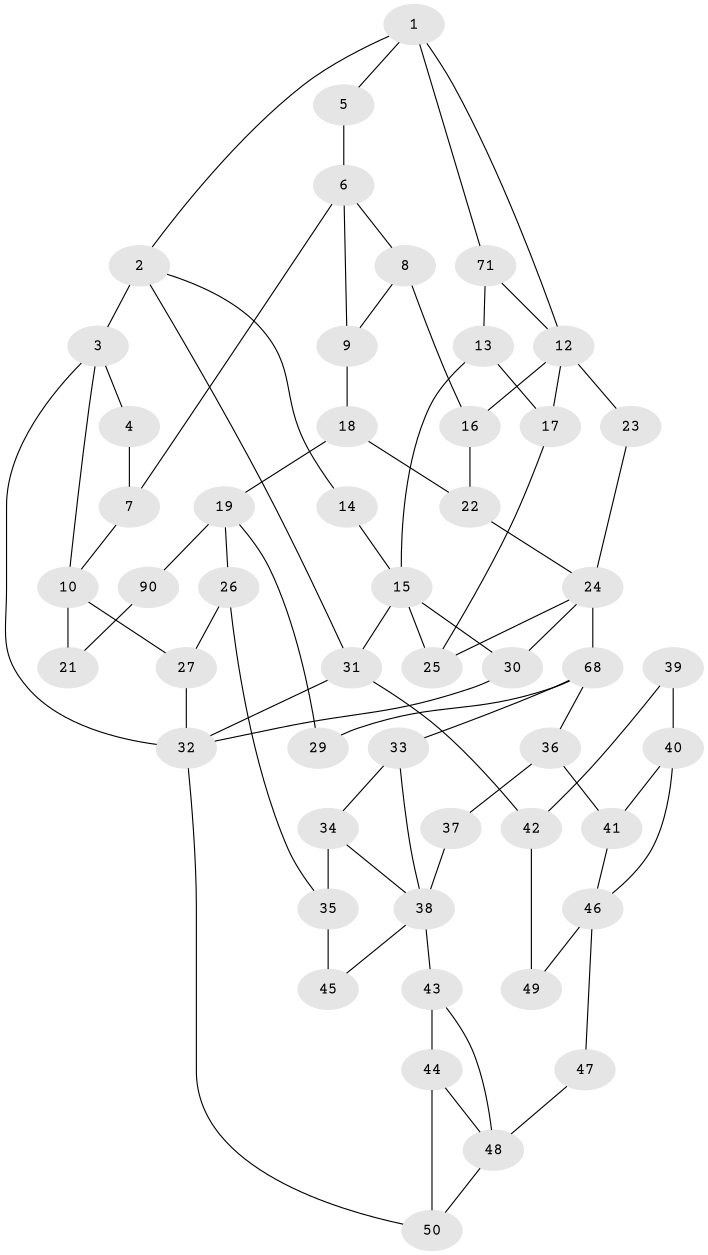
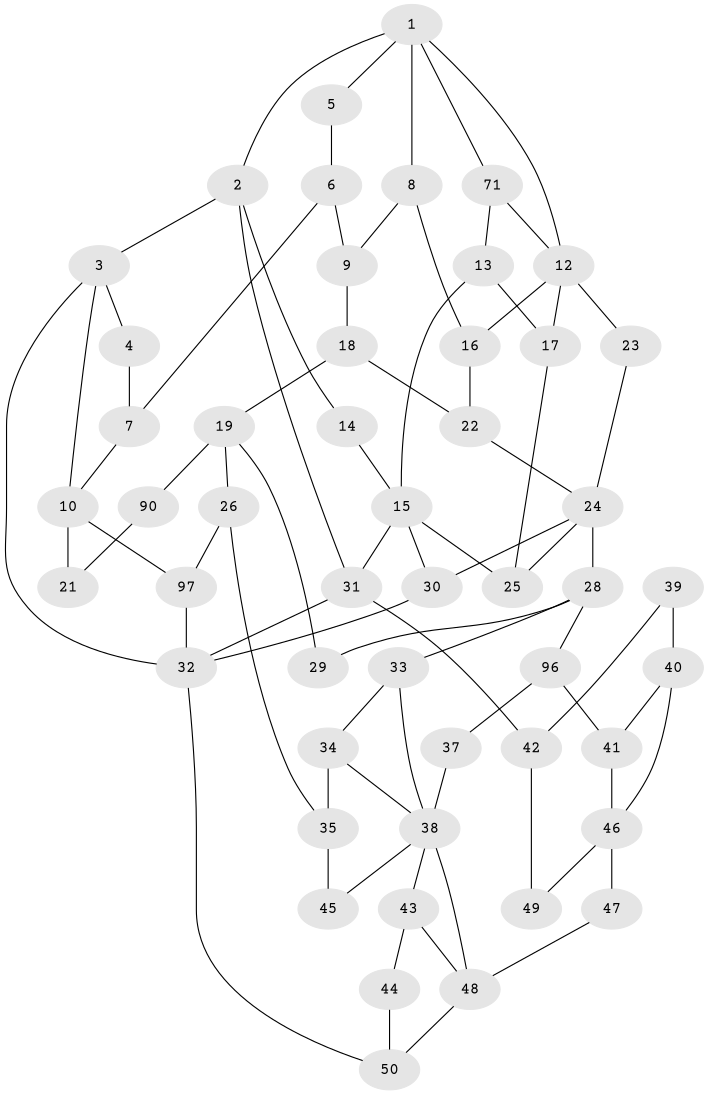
  graph {
    fontname="Courier Prime"
    node [color=gray90 fontname="Courier Prime" style=filled]
    edge [fontname="Courier Prime" weight=1.0]
    1
    2
    5
    8
    n5 [label=71]
    12
    3
    14
    31
    6
    9
    16
    13
    17
    23
    4
    10
    32
    15
    42
    7
    21
-   27
+   27 [label=97]
    50
    18
    22
    19
    25
    24
    30
    n31 [label=90]
    26
    29
    35
-   28 [label=68]
+   28
    33
-   36
+   36 [label=96]
    45
    34
    38
    37
    41
    39
    40
    49
    43
    46
    44
    48
    47
    1 -- 2
    1 -- 5
-   6 -- 8
+   1 -- 8
    1 -- n5
    1 -- 12
    2 -- 3
    2 -- 14
    2 -- 31
    5 -- 6 [weight=2.0]
    8 -- 9
    8 -- 16
    n5 -- 12
    n5 -- 13
    12 -- 16
    12 -- 17
    12 -- 23 [weight=2.0]
    3 -- 4
    3 -- 10
    3 -- 32
    14 -- 15 [weight=2.0]
    31 -- 32
    31 -- 42 [weight=2.0]
    6 -- 9 [weight=2.0]
    6 -- 7 [weight=2.0]
    9 -- 18 [weight=2.0]
    16 -- 22
    13 -- 17 [weight=2.0]
    13 -- 15
    17 -- 25
    23 -- 24
    4 -- 7
    10 -- 21 [weight=2.0]
    10 -- 27
    32 -- 50
    15 -- 31
    15 -- 25
    15 -- 30
    42 -- 49 [weight=3.0]
    7 -- 10 [weight=2.0]
    27 -- 32
    18 -- 22
    18 -- 19 [weight=2.0]
    22 -- 24
    19 -- n31 [weight=2.0]
    19 -- 26
    19 -- 29
    24 -- 25
    24 -- 30
    24 -- 28 [weight=2.0]
    30 -- 32
    n31 -- 21
    26 -- 27
    26 -- 35
    35 -- 45
    28 -- 29 [weight=2.0]
    28 -- 33
    28 -- 36
    33 -- 34
    33 -- 38
    36 -- 37
    36 -- 41
    34 -- 35
    34 -- 38
    38 -- 45
    38 -- 43
    37 -- 38 [weight=2.0]
    41 -- 46
    39 -- 42
    39 -- 40
    40 -- 41
    40 -- 46
    43 -- 44
    43 -- 48
    46 -- 49 [weight=2.0]
    46 -- 47 [weight=2.0]
    44 -- 50
-   44 -- 48 [weight=2.0]
+   38 -- 48 [weight=2.0]
    48 -- 50
    47 -- 48 [weight=2.0]
  }
